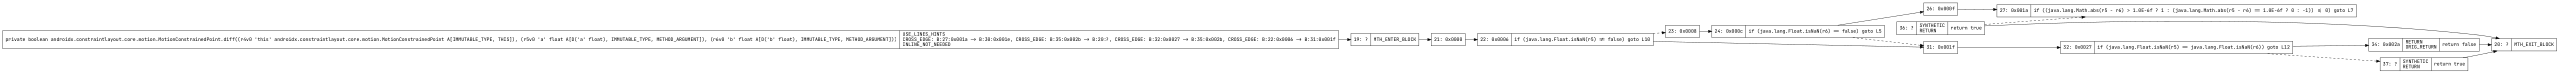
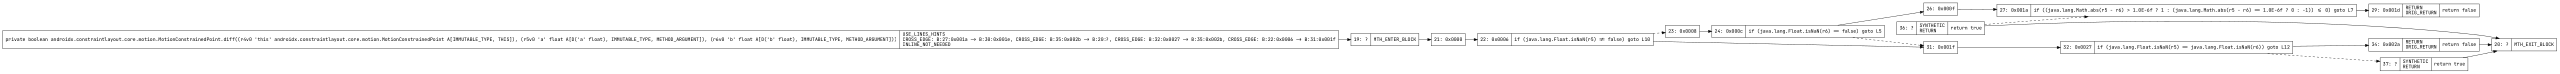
  digraph {
    fontname="JetBrains Mono"
    rankdir=LR
    node [fontname="JetBrains Mono" shape=record]
    edge [fontname="JetBrains Mono"]
    n1 [label="{19\:\ ?|MTH_ENTER_BLOCK\l}"]
    n2 [label="{21\:\ 0x0000}"]
    n3 [label="{22\:\ 0x0006|if (java.lang.Float.isNaN(r5) != false) goto L10\l}"]
    n4 [label="{23\:\ 0x0008}"]
    n5 [label="{31\:\ 0x001f}"]
    n6 [label="{24\:\ 0x000c|if (java.lang.Float.isNaN(r6) == false) goto L5\l}"]
    n7 [label="{32\:\ 0x0027|if (java.lang.Float.isNaN(r5) == java.lang.Float.isNaN(r6)) goto L12\l}"]
    n8 [label="{26\:\ 0x000f}"]
    n9 [label="{27\:\ 0x001a|if ((java.lang.Math.abs(r5 \- r6) \> 1.0E\-6f ? 1 : (java.lang.Math.abs(r5 \- r6) == 1.0E\-6f ? 0 : \-1)) \<= 0) goto L7\l}"]
+   n10 [label="{29\:\ 0x001d|RETURN\lORIG_RETURN\l|return false\l}"]
    n11 [label="{36\:\ ?|SYNTHETIC\lRETURN\l|return true\l}"]
    n12 [label="{20\:\ ?|MTH_EXIT_BLOCK\l}"]
    n13 [label="{34\:\ 0x002a|RETURN\lORIG_RETURN\l|return false\l}"]
    n14 [label="{37\:\ ?|SYNTHETIC\lRETURN\l|return true\l}"]
    n15 [label="{private boolean androidx.constraintlayout.core.motion.MotionConstrainedPoint.diff((r4v0 'this' androidx.constraintlayout.core.motion.MotionConstrainedPoint A[IMMUTABLE_TYPE, THIS]), (r5v0 'a' float A[D('a' float), IMMUTABLE_TYPE, METHOD_ARGUMENT]), (r6v0 'b' float A[D('b' float), IMMUTABLE_TYPE, METHOD_ARGUMENT]))  | USE_LINES_HINTS\lCROSS_EDGE: B:27:0x001a \-\> B:30:0x001e, CROSS_EDGE: B:35:0x002b \-\> B:20:?, CROSS_EDGE: B:32:0x0027 \-\> B:35:0x002b, CROSS_EDGE: B:22:0x0006 \-\> B:31:0x001f\lINLINE_NOT_NEEDED\l}"]
    n1 -> n2
    n2 -> n3
    n3 -> n4 [style=dashed]
    n3 -> n5
    n4 -> n6
    n5 -> n7
    n6 -> n5 [style=dashed]
    n6 -> n8
    n7 -> n13
    n7 -> n14 [style=dashed]
    n8 -> n9
+   n9 -> n10
    n11 -> n9 [style=dashed]
    n11 -> n12
    n13 -> n12
    n14 -> n12
    n15 -> n1
  }
